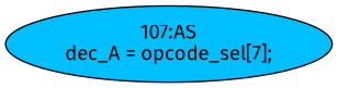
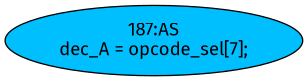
  strict digraph {
    fontname="Fira Sans"
-   n1 [ast="<pyverilog.vparser.ast.Assign object at 0x7f7a879fb6d0>" def_var="['dec_A']" fillcolor=deepskyblue label="107:AS\ndec_A = opcode_sel[7];" statements="[]" style=filled typ=Assign use_var="['opcode_sel']" fontname="Fira Sans"]
+   n1 [ast="<pyverilog.vparser.ast.Assign object at 0x7f7a879fb6d0>" def_var="['dec_A']" fillcolor=deepskyblue label="187:AS\ndec_A = opcode_sel[7];" statements="[]" style=filled typ=Assign use_var="['opcode_sel']" fontname="Fira Sans"]
  }
